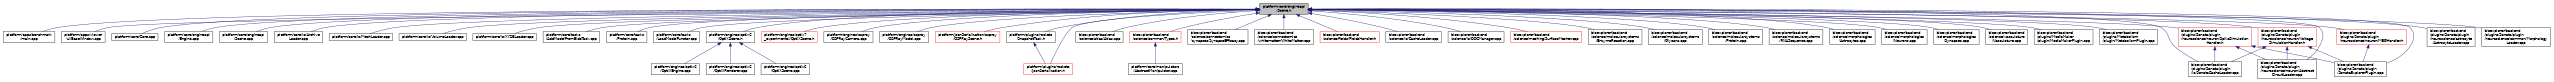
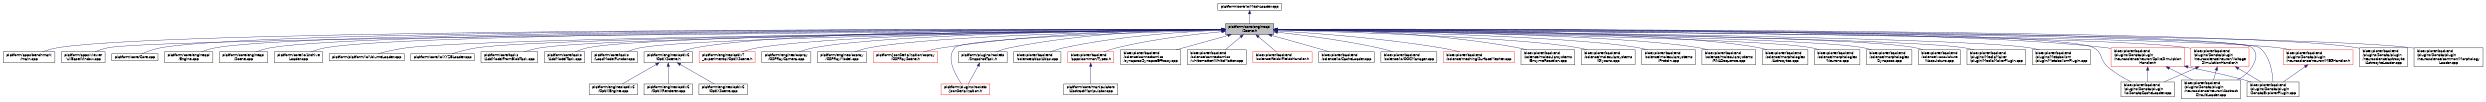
  digraph {
    node [color=black fillcolor=white fontname=Helvetica fontsize=10 shape=record style=filled]
    edge [color=midnightblue dir=back fontname=Helvetica fontsize=10 labelfontname=Helvetica labelfontsize=10 style=solid]
    n1 [fillcolor=grey75 fontcolor=black height=0.2 label="platform/core/engineapi\l/Scene.h" width=0.4]
    n2 [height=0.2 label="platform/apps/benchmark\l/main.cpp" width=0.4]
    n3 [height=0.2 label="platform/apps/viewer\l/ui/BaseWindow.cpp" width=0.4]
    n4 [height=0.2 label="platform/core/Core.cpp" width=0.4]
    n5 [height=0.2 label="platform/core/engineapi\l/Engine.cpp" width=0.4]
    n6 [height=0.2 label="platform/core/engineapi\l/Scene.cpp" width=0.4]
    n7 [height=0.2 label="platform/core/io/Archive\lLoader.cpp" width=0.4]
    n8 [height=0.2 label="platform/core/io/MeshLoader.cpp" width=0.4]
-   n9 [height=0.2 label="platform/core/io/VolumeLoader.cpp" width=0.4]
+   n9 [height=0.2 label="platform/platform/io/VolumeLoader.cpp" width=0.4]
    n10 [height=0.2 label="platform/core/io/XYZBLoader.cpp" width=0.4]
    n11 [height=0.2 label="platform/core/tasks\l/AddModelFromBlobTask.cpp" width=0.4]
-   n12 [height=0.2 label="platform/core/tasks\l/Protein.cpp" width=0.4]
+   n12 [height=0.2 label="platform/core/tasks\l/AddModelTask.cpp" width=0.4]
    n13 [height=0.2 label="platform/core/tasks\l/LoadModelFunctor.cpp" width=0.4]
    n14 [height=0.2 label="platform/engines/optix6\l/OptiXScene.h" width=0.4]
    n15 [color=red height=0.2 label="platform/engines/optix7\l_experimental/OptiXScene.h" width=0.4]
    n16 [height=0.2 label="platform/engines/ospray\l/OSPRayCamera.cpp" width=0.4]
    n17 [height=0.2 label="platform/engines/ospray\l/OSPRayModel.cpp" width=0.4]
    n18 [color=red height=0.2 label="platform/jsonSerialization/ospray\l/OSPRayScene.h" width=0.4]
    n19 [color=red height=0.2 label="platform/plugins/rockets\l/jsonSerialization.h" width=0.4]
    n20 [height=0.2 label="platform/plugins/rockets\l/SnapshotTask.h" width=0.4]
    n21 [height=0.2 label="bioexplorer/backend\l/science/atlas/Atlas.cpp" width=0.4]
-   n22 [color=red height=0.2 label="bioexplorer/backend\l/science/common/Types.h" width=0.4]
+   n22 [color=red height=0.2 label="bioexplorer/backend\l/apps/common/Types.h" width=0.4]
    n23 [height=0.2 label="bioexplorer/backend\l/science/connectomics\l/synapses/SynapseEfficacy.cpp" width=0.4]
    n24 [height=0.2 label="bioexplorer/backend\l/science/connectomics\l/whitematter/WhiteMatter.cpp" width=0.4]
    n25 [color=red height=0.2 label="bioexplorer/backend\l/science/fields/FieldsHandler.h" width=0.4]
    n26 [height=0.2 label="bioexplorer/backend\l/science/io/CacheLoader.cpp" width=0.4]
    n27 [height=0.2 label="bioexplorer/backend\l/science/io/OOCManager.cpp" width=0.4]
    n28 [color=red height=0.2 label="bioexplorer/backend\l/science/meshing/SurfaceMesher.cpp" width=0.4]
    n29 [height=0.2 label="bioexplorer/backend\l/science/molecularsystems\l/EnzymeReaction.cpp" width=0.4]
    n30 [height=0.2 label="bioexplorer/backend\l/science/molecularsystems\l/Glycans.cpp" width=0.4]
    n31 [height=0.2 label="bioexplorer/backend\l/science/molecularsystems\l/Protein.cpp" width=0.4]
    n32 [height=0.2 label="bioexplorer/backend\l/science/molecularsystems\l/RNASequence.cpp" width=0.4]
    n33 [height=0.2 label="bioexplorer/backend\l/science/morphologies\l/Astrocytes.cpp" width=0.4]
    n34 [height=0.2 label="bioexplorer/backend\l/science/morphologies\l/Neurons.cpp" width=0.4]
    n35 [height=0.2 label="bioexplorer/backend\l/science/morphologies\l/Synapses.cpp" width=0.4]
    n36 [height=0.2 label="bioexplorer/backend\l/science/vasculature\l/Vasculature.cpp" width=0.4]
    n37 [height=0.2 label="bioexplorer/backend\l/plugins/MediaMaker\l/plugin/MediaMakerPlugin.cpp" width=0.4]
    n38 [height=0.2 label="bioexplorer/backend\l/plugins/Metabolism\l/plugin/MetabolismPlugin.cpp" width=0.4]
    n39 [height=0.2 label="bioexplorer/backend\l/plugins/Sonata/plugin\l/io/SonataCacheLoader.cpp" width=0.4]
    n40 [height=0.2 label="bioexplorer/backend\l/plugins/Sonata/plugin\l/neuroscience/astrocyte\l/AstrocyteLoader.cpp" width=0.4]
    n41 [height=0.2 label="bioexplorer/backend\l/plugins/Sonata/plugin\l/neuroscience/common/Morphology\lLoader.cpp" width=0.4]
    n42 [height=0.2 label="bioexplorer/backend\l/plugins/Sonata/plugin\l/neuroscience/neuron/Abstract\lCircuitLoader.cpp" width=0.4]
    n43 [color=red height=0.2 label="bioexplorer/backend\l/plugins/Sonata/plugin\l/neuroscience/neuron/MEGHandler.h" width=0.4]
    n44 [height=0.2 label="bioexplorer/backend\l/plugins/Sonata/plugin\l/SonataExplorerPlugin.cpp" width=0.4]
    n45 [color=red height=0.2 label="bioexplorer/backend\l/plugins/Sonata/plugin\l/neuroscience/neuron/SpikeSimulation\lHandler.h" width=0.4]
    n46 [color=red height=0.2 label="bioexplorer/backend\l/plugins/Sonata/plugin\l/neuroscience/neuron/Voltage\lSimulationHandler.h" width=0.4]
    n47 [height=0.2 label="platform/core/manipulators\l/AbstractManipulator.cpp" width=0.4]
    n48 [height=0.2 label="platform/engines/optix6\l/OptiXEngine.cpp" width=0.4]
    n49 [height=0.2 label="platform/engines/optix6\l/OptiXRenderer.cpp" width=0.4]
    n50 [height=0.2 label="platform/engines/optix6\l/OptiXScene.cpp" width=0.4]
    n1 -> n2
    n1 -> n3
    n1 -> n4
    n1 -> n5
    n1 -> n6
    n1 -> n7
-   n1 -> n8
+   n8 -> n1
    n1 -> n9
    n1 -> n10
    n1 -> n11
    n1 -> n12
    n1 -> n13
    n1 -> n14
    n1 -> n15
    n1 -> n16
    n1 -> n17
    n1 -> n18
    n1 -> n19
    n1 -> n20
    n1 -> n21
    n1 -> n22
    n1 -> n23
    n1 -> n24
    n1 -> n25
    n1 -> n26
    n1 -> n27
    n1 -> n28
    n1 -> n29
    n1 -> n30
    n1 -> n31
    n1 -> n32
    n1 -> n33
    n1 -> n34
    n1 -> n35
    n1 -> n36
    n1 -> n37
    n1 -> n38
    n1 -> n39
    n1 -> n40
    n1 -> n41
    n1 -> n42
    n1 -> n43
    n1 -> n44
    n1 -> n45
    n1 -> n46
    n14 -> n48
    n14 -> n49
    n14 -> n50
    n20 -> n19
    n22 -> n47
    n43 -> n44
    n45 -> n39
    n45 -> n42
    n45 -> n44
    n46 -> n39
    n46 -> n42
    n46 -> n44
  }
